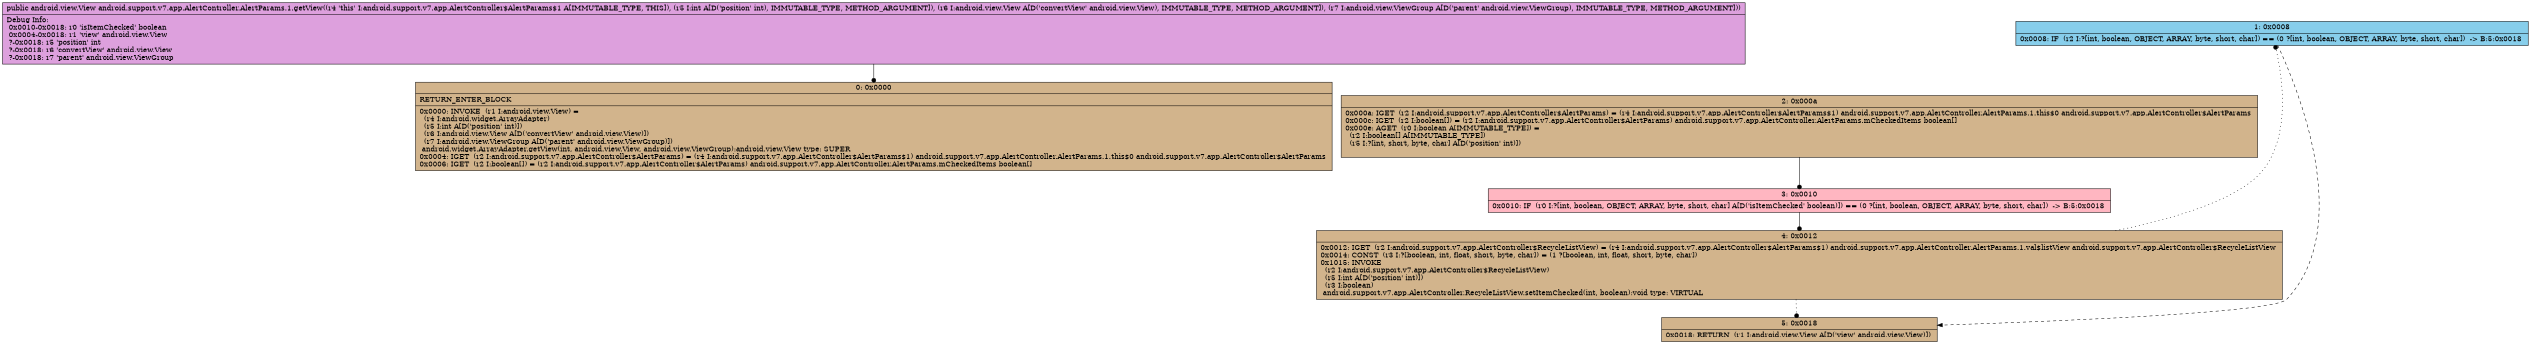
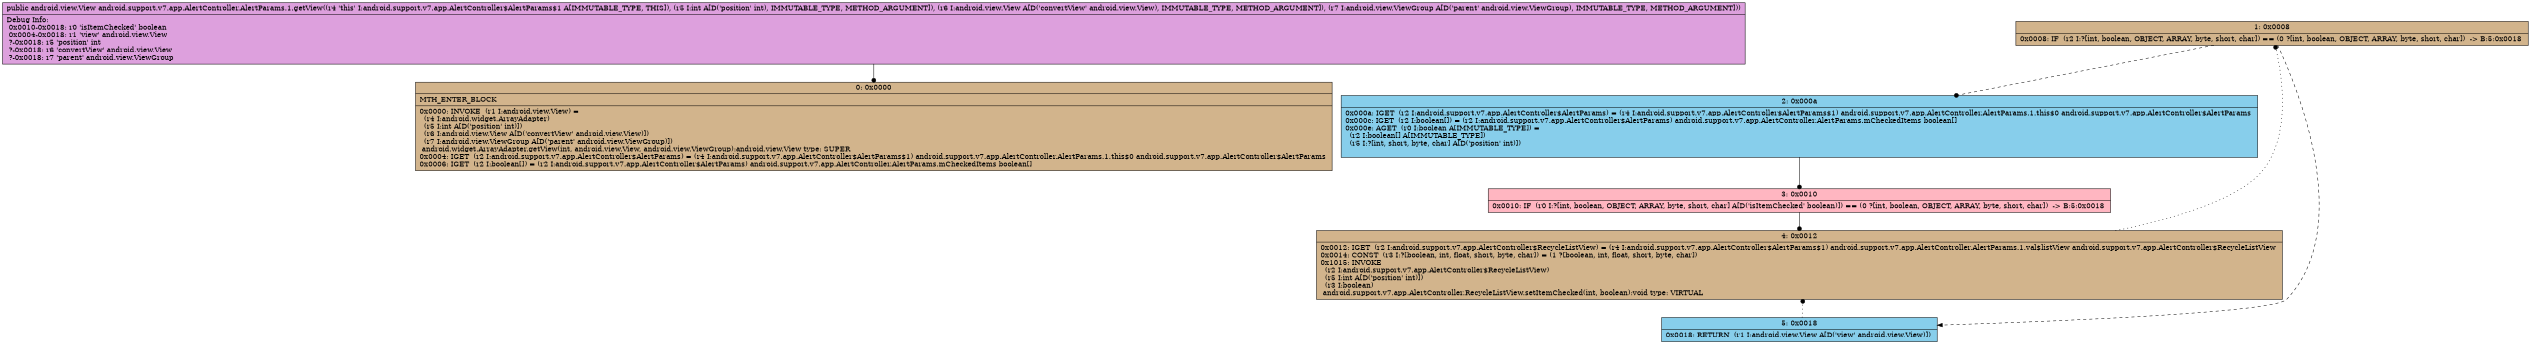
  digraph {
    node [fillcolor=skyblue shape=record style=filled]
    edge [arrowhead=dot style=solid]
-   n1 [fillcolor=tan label="{0\:\ 0x0000|RETURN_ENTER_BLOCK\l|0x0000: INVOKE  (r1 I:android.view.View) = \l  (r4 I:android.widget.ArrayAdapter)\l  (r5 I:int A[D('position' int)])\l  (r6 I:android.view.View A[D('convertView' android.view.View)])\l  (r7 I:android.view.ViewGroup A[D('parent' android.view.ViewGroup)])\l android.widget.ArrayAdapter.getView(int, android.view.View, android.view.ViewGroup):android.view.View type: SUPER \l0x0004: IGET  (r2 I:android.support.v7.app.AlertController$AlertParams) = (r4 I:android.support.v7.app.AlertController$AlertParams$1) android.support.v7.app.AlertController.AlertParams.1.this$0 android.support.v7.app.AlertController$AlertParams \l0x0006: IGET  (r2 I:boolean[]) = (r2 I:android.support.v7.app.AlertController$AlertParams) android.support.v7.app.AlertController.AlertParams.mCheckedItems boolean[] \l}"]
-   n2 [label="{1\:\ 0x0008|0x0008: IF  (r2 I:?[int, boolean, OBJECT, ARRAY, byte, short, char]) == (0 ?[int, boolean, OBJECT, ARRAY, byte, short, char])  \-\> B:5:0x0018 \l}"]
-   n3 [fillcolor=tan label="{2\:\ 0x000a|0x000a: IGET  (r2 I:android.support.v7.app.AlertController$AlertParams) = (r4 I:android.support.v7.app.AlertController$AlertParams$1) android.support.v7.app.AlertController.AlertParams.1.this$0 android.support.v7.app.AlertController$AlertParams \l0x000c: IGET  (r2 I:boolean[]) = (r2 I:android.support.v7.app.AlertController$AlertParams) android.support.v7.app.AlertController.AlertParams.mCheckedItems boolean[] \l0x000e: AGET  (r0 I:boolean A[IMMUTABLE_TYPE]) = \l  (r2 I:boolean[] A[IMMUTABLE_TYPE])\l  (r5 I:?[int, short, byte, char] A[D('position' int)])\l \l}"]
-   n4 [fillcolor=tan label="{5\:\ 0x0018|0x0018: RETURN  (r1 I:android.view.View A[D('view' android.view.View)]) \l}"]
+   n1 [fillcolor=tan label="{0\:\ 0x0000|MTH_ENTER_BLOCK\l|0x0000: INVOKE  (r1 I:android.view.View) = \l  (r4 I:android.widget.ArrayAdapter)\l  (r5 I:int A[D('position' int)])\l  (r6 I:android.view.View A[D('convertView' android.view.View)])\l  (r7 I:android.view.ViewGroup A[D('parent' android.view.ViewGroup)])\l android.widget.ArrayAdapter.getView(int, android.view.View, android.view.ViewGroup):android.view.View type: SUPER \l0x0004: IGET  (r2 I:android.support.v7.app.AlertController$AlertParams) = (r4 I:android.support.v7.app.AlertController$AlertParams$1) android.support.v7.app.AlertController.AlertParams.1.this$0 android.support.v7.app.AlertController$AlertParams \l0x0006: IGET  (r2 I:boolean[]) = (r2 I:android.support.v7.app.AlertController$AlertParams) android.support.v7.app.AlertController.AlertParams.mCheckedItems boolean[] \l}"]
+   n2 [fillcolor=tan label="{1\:\ 0x0008|0x0008: IF  (r2 I:?[int, boolean, OBJECT, ARRAY, byte, short, char]) == (0 ?[int, boolean, OBJECT, ARRAY, byte, short, char])  \-\> B:5:0x0018 \l}"]
+   n3 [label="{2\:\ 0x000a|0x000a: IGET  (r2 I:android.support.v7.app.AlertController$AlertParams) = (r4 I:android.support.v7.app.AlertController$AlertParams$1) android.support.v7.app.AlertController.AlertParams.1.this$0 android.support.v7.app.AlertController$AlertParams \l0x000c: IGET  (r2 I:boolean[]) = (r2 I:android.support.v7.app.AlertController$AlertParams) android.support.v7.app.AlertController.AlertParams.mCheckedItems boolean[] \l0x000e: AGET  (r0 I:boolean A[IMMUTABLE_TYPE]) = \l  (r2 I:boolean[] A[IMMUTABLE_TYPE])\l  (r5 I:?[int, short, byte, char] A[D('position' int)])\l \l}"]
+   n4 [label="{5\:\ 0x0018|0x0018: RETURN  (r1 I:android.view.View A[D('view' android.view.View)]) \l}"]
    n5 [fillcolor=lightpink label="{3\:\ 0x0010|0x0010: IF  (r0 I:?[int, boolean, OBJECT, ARRAY, byte, short, char] A[D('isItemChecked' boolean)]) == (0 ?[int, boolean, OBJECT, ARRAY, byte, short, char])  \-\> B:5:0x0018 \l}"]
    n6 [fillcolor=tan label="{4\:\ 0x0012|0x0012: IGET  (r2 I:android.support.v7.app.AlertController$RecycleListView) = (r4 I:android.support.v7.app.AlertController$AlertParams$1) android.support.v7.app.AlertController.AlertParams.1.val$listView android.support.v7.app.AlertController$RecycleListView \l0x0014: CONST  (r3 I:?[boolean, int, float, short, byte, char]) = (1 ?[boolean, int, float, short, byte, char]) \l0x1015: INVOKE  \l  (r2 I:android.support.v7.app.AlertController$RecycleListView)\l  (r5 I:int A[D('position' int)])\l  (r3 I:boolean)\l android.support.v7.app.AlertController.RecycleListView.setItemChecked(int, boolean):void type: VIRTUAL \l}"]
    n7 [fillcolor=plum label="{public android.view.View android.support.v7.app.AlertController.AlertParams.1.getView((r4 'this' I:android.support.v7.app.AlertController$AlertParams$1 A[IMMUTABLE_TYPE, THIS]), (r5 I:int A[D('position' int), IMMUTABLE_TYPE, METHOD_ARGUMENT]), (r6 I:android.view.View A[D('convertView' android.view.View), IMMUTABLE_TYPE, METHOD_ARGUMENT]), (r7 I:android.view.ViewGroup A[D('parent' android.view.ViewGroup), IMMUTABLE_TYPE, METHOD_ARGUMENT]))  | Debug Info:\l  0x0010\-0x0018: r0 'isItemChecked' boolean\l  0x0004\-0x0018: r1 'view' android.view.View\l  ?\-0x0018: r5 'position' int\l  ?\-0x0018: r6 'convertView' android.view.View\l  ?\-0x0018: r7 'parent' android.view.ViewGroup\l}"]
+   n2 -> n3 [style=dashed]
    n2 -> n4 [arrowhead=normal style=dashed]
    n3 -> n5
    n5 -> n6
    n6 -> n2 [style=dotted]
-   n6 -> n4 [style=dotted]
+   n4 -> n6 [style=dotted]
    n7 -> n1
  }
